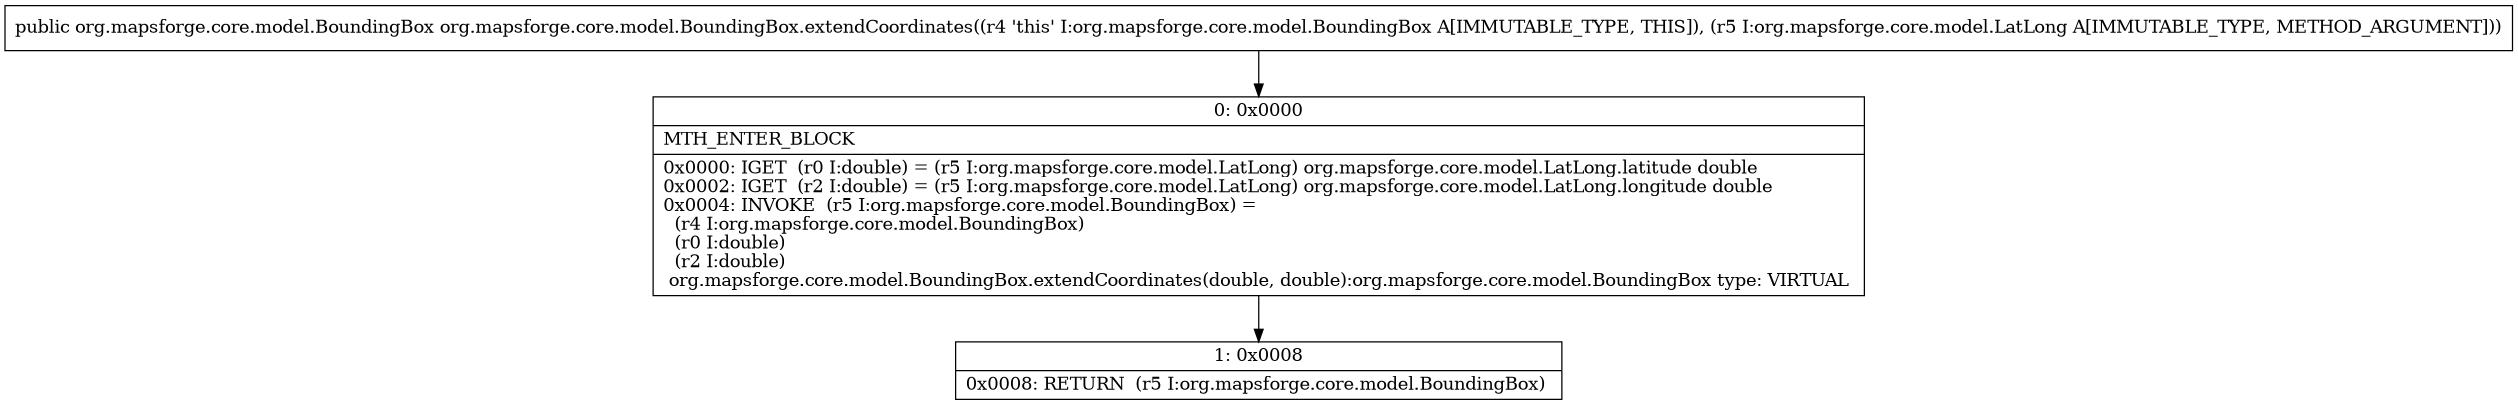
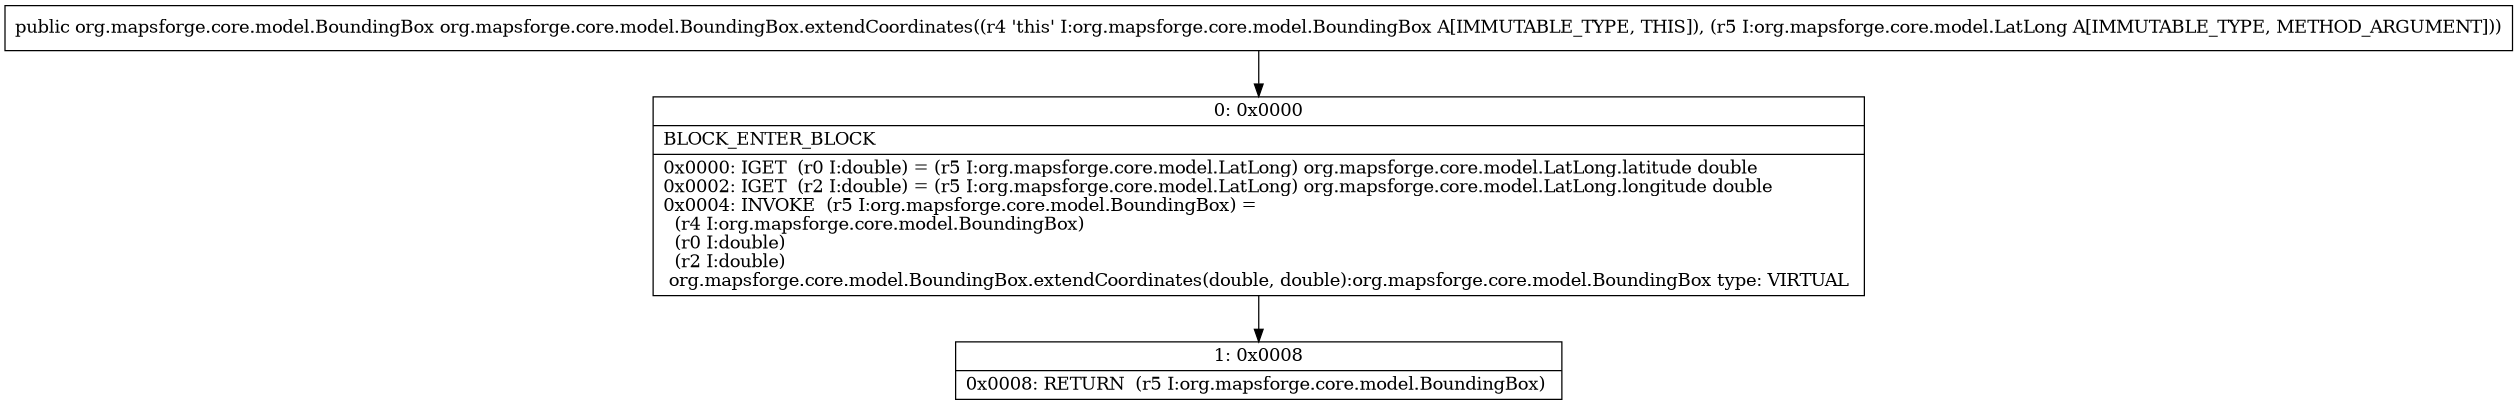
  digraph {
    node [shape=record]
-   n1 [label="{0\:\ 0x0000|MTH_ENTER_BLOCK\l|0x0000: IGET  (r0 I:double) = (r5 I:org.mapsforge.core.model.LatLong) org.mapsforge.core.model.LatLong.latitude double \l0x0002: IGET  (r2 I:double) = (r5 I:org.mapsforge.core.model.LatLong) org.mapsforge.core.model.LatLong.longitude double \l0x0004: INVOKE  (r5 I:org.mapsforge.core.model.BoundingBox) = \l  (r4 I:org.mapsforge.core.model.BoundingBox)\l  (r0 I:double)\l  (r2 I:double)\l org.mapsforge.core.model.BoundingBox.extendCoordinates(double, double):org.mapsforge.core.model.BoundingBox type: VIRTUAL \l}"]
+   n1 [label="{0\:\ 0x0000|BLOCK_ENTER_BLOCK\l|0x0000: IGET  (r0 I:double) = (r5 I:org.mapsforge.core.model.LatLong) org.mapsforge.core.model.LatLong.latitude double \l0x0002: IGET  (r2 I:double) = (r5 I:org.mapsforge.core.model.LatLong) org.mapsforge.core.model.LatLong.longitude double \l0x0004: INVOKE  (r5 I:org.mapsforge.core.model.BoundingBox) = \l  (r4 I:org.mapsforge.core.model.BoundingBox)\l  (r0 I:double)\l  (r2 I:double)\l org.mapsforge.core.model.BoundingBox.extendCoordinates(double, double):org.mapsforge.core.model.BoundingBox type: VIRTUAL \l}"]
    n2 [label="{1\:\ 0x0008|0x0008: RETURN  (r5 I:org.mapsforge.core.model.BoundingBox) \l}"]
    n3 [label="{public org.mapsforge.core.model.BoundingBox org.mapsforge.core.model.BoundingBox.extendCoordinates((r4 'this' I:org.mapsforge.core.model.BoundingBox A[IMMUTABLE_TYPE, THIS]), (r5 I:org.mapsforge.core.model.LatLong A[IMMUTABLE_TYPE, METHOD_ARGUMENT])) }"]
    n1 -> n2
    n3 -> n1
  }
